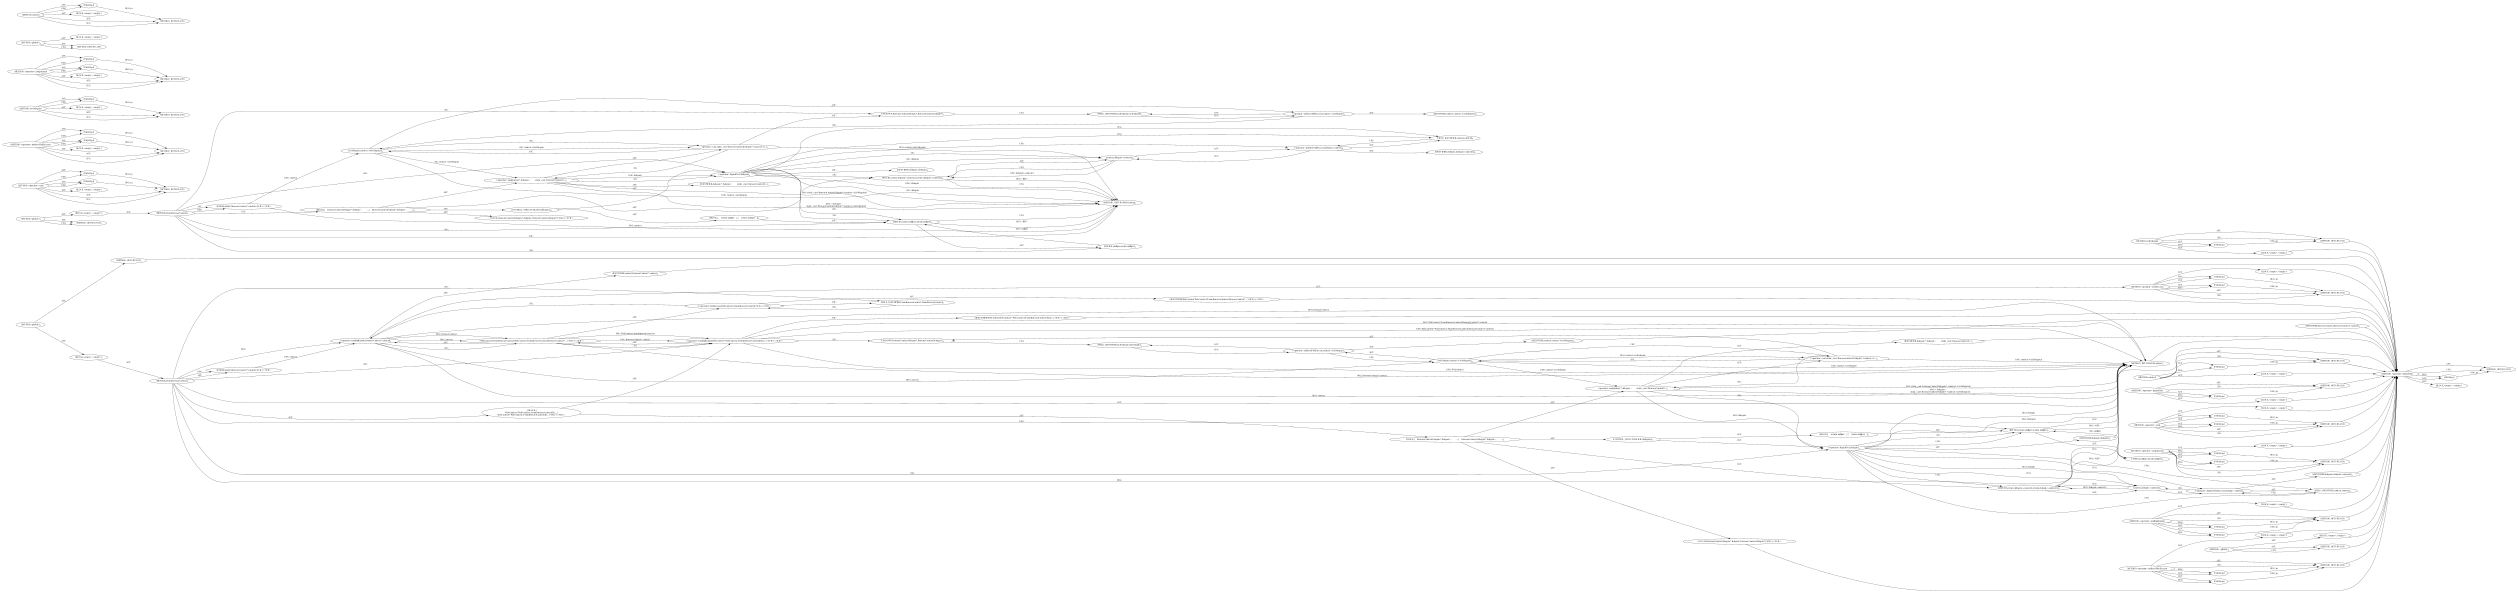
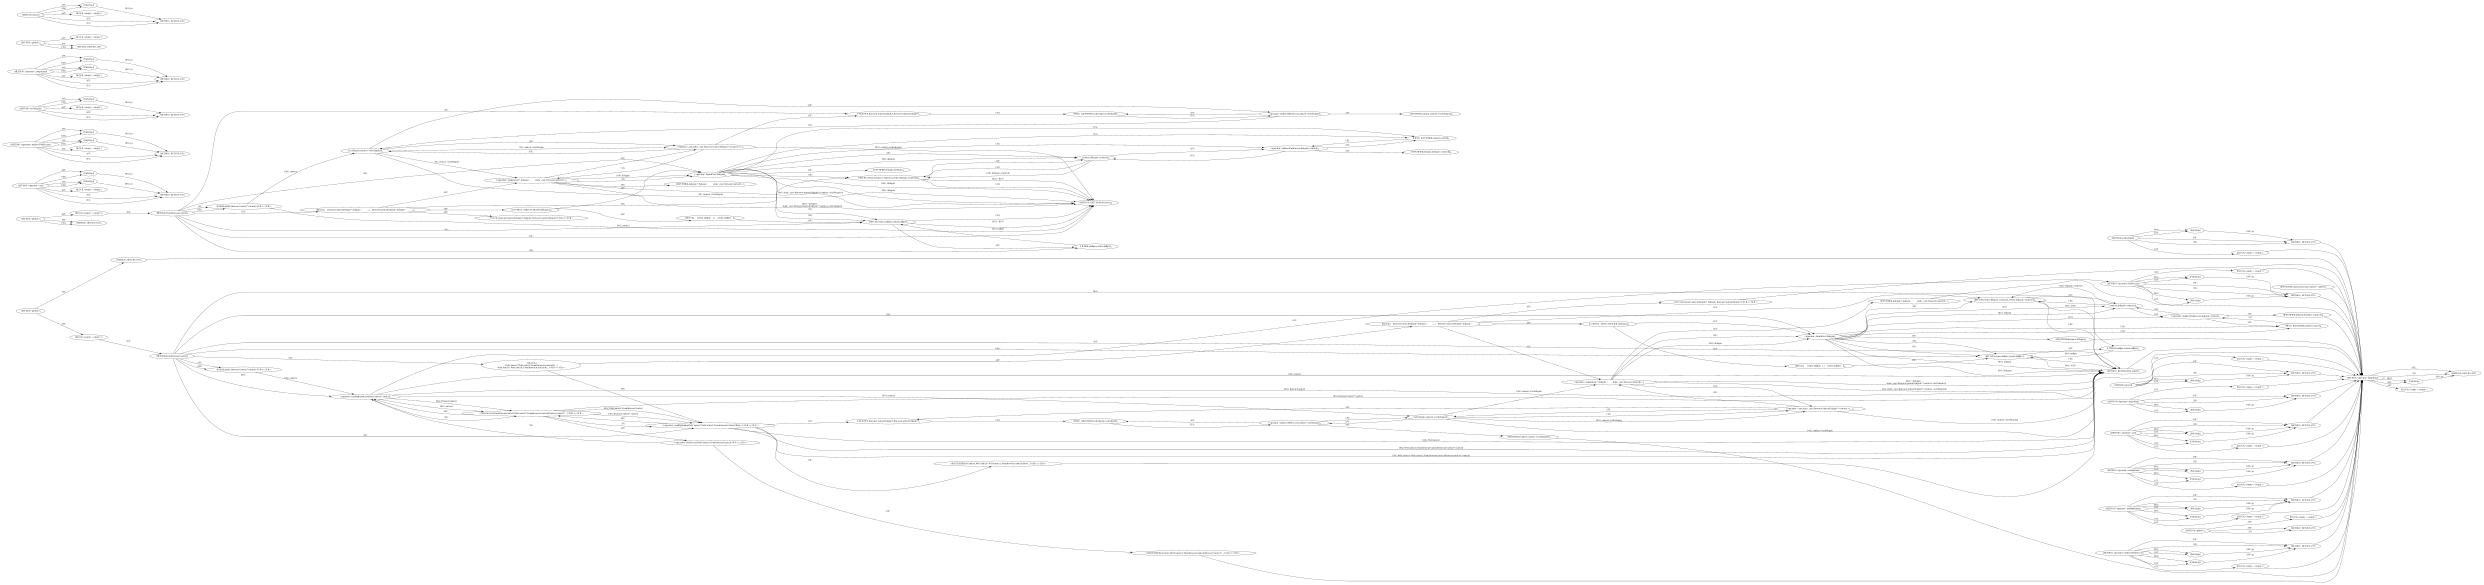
  digraph {
    fontname="Playfair Display"
    rankdir=LR
    node [fontname="Playfair Display"]
    edge [fontname="Playfair Display"]
    n1 [label=<(METHOD,&lt;operator&gt;.logicalNot)>]
    n2 [label=<(PARAM,p1)>]
    n3 [label=<(BLOCK,&lt;empty&gt;,&lt;empty&gt;)>]
    n4 [label=<(METHOD_RETURN,ANY)>]
    n5 [label=<(METHOD,&lt;global&gt;)<SUB>1</SUB>>]
    n6 [label=<(BLOCK,&lt;empty&gt;,&lt;empty&gt;)<SUB>1</SUB>>]
    n7 [label=<(METHOD_RETURN,ANY)<SUB>1</SUB>>]
    n8 [label=<(METHOD,FromBrowserContext)<SUB>1</SUB>>]
    n9 [label="<(PARAM,oxide::BrowserContext* context)<SUB>1</SUB>>"]
    n10 [label=<(BLOCK,{    BrowserContextDelegate* delegate =        ...,{    BrowserContextDelegate* delegate =        ...)<SUB>1</SUB>>]
    n11 [label=<(UNKNOWN,BrowserContextDelegate*,BrowserContextDelegate*)<SUB>3</SUB>>]
    n12 [label=<(&lt;operator&gt;.logicalNot,!delegate)<SUB>4</SUB>>]
    n13 [label=<(RETURN,return nullptr;,return nullptr;)<SUB>5</SUB>>]
    n14 [label=<(LITERAL,nullptr,return nullptr;)<SUB>5</SUB>>]
    n15 [label=<(METHOD_RETURN,WebContext)<SUB>1</SUB>>]
    n16 [label=<(GetDelegate,context-&gt;GetDelegate())<SUB>3</SUB>>]
    n17 [label="<(LOCAL,BrowserContextDelegate* delegate: BrowserContextDelegate*)<SUB>2</SUB>>"]
    n18 [label=<(&lt;operator&gt;.assignment,* delegate =        static_cast&lt;BrowserContextD...)<SUB>2</SUB>>]
    n19 [label=<(CONTROL_STRUCTURE,IF,if (!delegate))<SUB>4</SUB>>]
    n20 [label=<(RETURN,return delegate-&gt;context();,return delegate-&gt;context();)<SUB>8</SUB>>]
    n21 [label=<(FIELD_IDENTIFIER,GetDelegate,GetDelegate)<SUB>3</SUB>>]
    n22 [label=<(IDENTIFIER,delegate,!delegate)<SUB>4</SUB>>]
    n23 [label=<(context,delegate-&gt;context())<SUB>8</SUB>>]
    n24 [label=<(&lt;operator&gt;.indirectFieldAccess,delegate-&gt;context)<SUB>8</SUB>>]
    n25 [label=<(FIELD_IDENTIFIER,context,context)<SUB>8</SUB>>]
    n26 [label=<(&lt;operator&gt;.cast,static_cast&lt;BrowserContextDelegate*&gt;(context-&gt;G...)<SUB>3</SUB>>]
    n27 [label=<(&lt;operator&gt;.indirectFieldAccess,context-&gt;GetDelegate)<SUB>3</SUB>>]
    n28 [label=<(IDENTIFIER,delegate,* delegate =        static_cast&lt;BrowserContextD...)<SUB>2</SUB>>]
    n29 [label=<(BLOCK,{     return nullptr;   },{     return nullptr;   })<SUB>4</SUB>>]
    n30 [label=<(IDENTIFIER,context,context-&gt;GetDelegate())<SUB>3</SUB>>]
    n31 [label=<(IDENTIFIER,delegate,delegate-&gt;context())<SUB>8</SUB>>]
    n32 [label=<(METHOD,&lt;operator&gt;.cast)>]
    n33 [label=<(PARAM,p1)>]
    n34 [label=<(PARAM,p2)>]
    n35 [label=<(BLOCK,&lt;empty&gt;,&lt;empty&gt;)>]
    n36 [label=<(METHOD_RETURN,ANY)>]
    n37 [label=<(METHOD,&lt;operator&gt;.indirectFieldAccess)>]
    n38 [label=<(PARAM,p1)>]
    n39 [label=<(PARAM,p2)>]
    n40 [label=<(BLOCK,&lt;empty&gt;,&lt;empty&gt;)>]
    n41 [label=<(METHOD_RETURN,ANY)>]
    n42 [label=<(METHOD,GetDelegate)>]
    n43 [label=<(PARAM,p1)>]
    n44 [label=<(BLOCK,&lt;empty&gt;,&lt;empty&gt;)>]
    n45 [label=<(METHOD_RETURN,ANY)>]
    n46 [label=<(METHOD,&lt;operator&gt;.assignment)>]
    n47 [label=<(PARAM,p1)>]
    n48 [label=<(PARAM,p2)>]
    n49 [label=<(BLOCK,&lt;empty&gt;,&lt;empty&gt;)>]
    n50 [label=<(METHOD_RETURN,ANY)>]
    n51 [label=<(METHOD,&lt;global&gt;)<SUB>1</SUB>>]
    n52 [label=<(BLOCK,&lt;empty&gt;,&lt;empty&gt;)>]
    n53 [label=<(METHOD_RETURN,ANY)>]
    n54 [label=<(METHOD,context)>]
    n55 [label=<(PARAM,p1)>]
    n56 [label=<(BLOCK,&lt;empty&gt;,&lt;empty&gt;)>]
    n57 [label=<(METHOD_RETURN,ANY)>]
    n58 [label=<(METHOD,GetDelegate)>]
    n59 [label=<(PARAM,p1)>]
    n60 [label=<(BLOCK,&lt;empty&gt;,&lt;empty&gt;)>]
    n61 [label=<(METHOD_RETURN,ANY)>]
    n62 [label=<(METHOD,&lt;global&gt;)<SUB>1</SUB>>]
    n63 [label=<(BLOCK,&lt;empty&gt;,&lt;empty&gt;)<SUB>1</SUB>>]
    n64 [label=<(METHOD_RETURN,ANY)<SUB>1</SUB>>]
    n65 [label=<(METHOD,FromBrowserContext)<SUB>1</SUB>>]
    n66 [label="<(PARAM,oxide::BrowserContext* context)<SUB>1</SUB>>"]
    n67 [label="<(BLOCK,{\nWebContext* WebContext::FromBrowserContext(Br...,{\nWebContext* WebContext::FromBrowserContext(Br...)<SUB>1</SUB>>"]
    n68 [label="<(&lt;operator&gt;.multiplication,WebContext* WebContext::FromBrowserContext(Brow...)<SUB>2</SUB>>"]
-   n69 [label=<(FIELD_IDENTIFIER,FromBrowserContext,FromBrowserContext)<SUB>2</SUB>>]
    n70 [label=<(&lt;operator&gt;.multiplication,BrowserContext* context)<SUB>2</SUB>>]
    n71 [label=<(&lt;operator&gt;.logicalNot,!delegate)<SUB>5</SUB>>]
    n72 [label=<(RETURN,return nullptr;,return nullptr;)<SUB>6</SUB>>]
    n73 [label=<(LITERAL,nullptr,return nullptr;)<SUB>6</SUB>>]
    n74 [label=<(METHOD_RETURN,WebContext)<SUB>1</SUB>>]
    n75 [label=<(BLOCK,{    BrowserContextDelegate* delegate =        ...,{    BrowserContextDelegate* delegate =        ...)<SUB>2</SUB>>]
    n76 [label="<(IDENTIFIER,WebContext,WebContext* WebContext::FromBrowserContext(Brow...)<SUB>2</SUB>>"]
    n77 [label="<(WebContext.FromBrowserContext,WebContext::FromBrowserContext(BrowserContext* ...)<SUB>2</SUB>>"]
    n78 [label=<(UNKNOWN,BrowserContextDelegate*,BrowserContextDelegate*)<SUB>4</SUB>>]
    n79 [label="<(&lt;operator&gt;.fieldAccess,WebContext::FromBrowserContext)<SUB>2</SUB>>"]
    n80 [label=<(IDENTIFIER,context,BrowserContext* context)<SUB>2</SUB>>]
    n81 [label=<(GetDelegate,context-&gt;GetDelegate())<SUB>4</SUB>>]
    n82 [label=<(METHOD,&lt;operator&gt;.fieldAccess)>]
    n83 [label=<(RETURN,return delegate-&gt;context();,return delegate-&gt;context();)<SUB>9</SUB>>]
    n84 [label=<(IDENTIFIER,delegate,!delegate)<SUB>5</SUB>>]
    n85 [label=<(context,delegate-&gt;context())<SUB>9</SUB>>]
    n86 [label=<(&lt;operator&gt;.indirectFieldAccess,delegate-&gt;context)<SUB>9</SUB>>]
    n87 [label=<(FIELD_IDENTIFIER,context,context)<SUB>9</SUB>>]
    n88 [label="<(LOCAL,BrowserContextDelegate* delegate: BrowserContextDelegate*)<SUB>3</SUB>>"]
    n89 [label=<(&lt;operator&gt;.assignment,* delegate =        static_cast&lt;BrowserContextD...)<SUB>3</SUB>>]
    n90 [label=<(CONTROL_STRUCTURE,IF,if (!delegate))<SUB>5</SUB>>]
    n91 [label=<(FIELD_IDENTIFIER,GetDelegate,GetDelegate)<SUB>4</SUB>>]
    n92 [label="<(IDENTIFIER,WebContext,WebContext::FromBrowserContext(BrowserContext* ...)<SUB>2</SUB>>"]
-   n93 [label=<(IDENTIFIER,BrowserContext,BrowserContext* context)<SUB>2</SUB>>]
    n94 [label=<(&lt;operator&gt;.cast,static_cast&lt;BrowserContextDelegate*&gt;(context-&gt;G...)<SUB>4</SUB>>]
    n95 [label=<(&lt;operator&gt;.indirectFieldAccess,context-&gt;GetDelegate)<SUB>4</SUB>>]
    n96 [label=<(IDENTIFIER,delegate,* delegate =        static_cast&lt;BrowserContextD...)<SUB>3</SUB>>]
    n97 [label=<(BLOCK,{     return nullptr;   },{     return nullptr;   })<SUB>5</SUB>>]
    n98 [label=<(IDENTIFIER,context,context-&gt;GetDelegate())<SUB>4</SUB>>]
    n99 [label=<(IDENTIFIER,delegate,delegate-&gt;context())<SUB>9</SUB>>]
    n100 [label=<(PARAM,p1)>]
    n101 [label=<(PARAM,p2)>]
    n102 [label=<(BLOCK,&lt;empty&gt;,&lt;empty&gt;)>]
    n103 [label=<(METHOD_RETURN,ANY)>]
    n104 [label=<(METHOD,context)>]
    n105 [label=<(PARAM,p1)>]
    n106 [label=<(BLOCK,&lt;empty&gt;,&lt;empty&gt;)>]
    n107 [label=<(METHOD_RETURN,ANY)>]
    n108 [label=<(METHOD,&lt;operator&gt;.logicalNot)>]
    n109 [label=<(PARAM,p1)>]
    n110 [label=<(BLOCK,&lt;empty&gt;,&lt;empty&gt;)>]
    n111 [label=<(METHOD_RETURN,ANY)>]
    n112 [label=<(METHOD,&lt;operator&gt;.cast)>]
    n113 [label=<(PARAM,p1)>]
    n114 [label=<(PARAM,p2)>]
    n115 [label=<(BLOCK,&lt;empty&gt;,&lt;empty&gt;)>]
    n116 [label=<(METHOD_RETURN,ANY)>]
    n117 [label=<(METHOD,&lt;operator&gt;.assignment)>]
    n118 [label=<(PARAM,p1)>]
    n119 [label=<(PARAM,p2)>]
    n120 [label=<(BLOCK,&lt;empty&gt;,&lt;empty&gt;)>]
    n121 [label=<(METHOD_RETURN,ANY)>]
    n122 [label=<(METHOD,&lt;operator&gt;.multiplication)>]
    n123 [label=<(PARAM,p1)>]
    n124 [label=<(PARAM,p2)>]
    n125 [label=<(BLOCK,&lt;empty&gt;,&lt;empty&gt;)>]
    n126 [label=<(METHOD_RETURN,ANY)>]
    n127 [label=<(METHOD,&lt;global&gt;)<SUB>1</SUB>>]
    n128 [label=<(BLOCK,&lt;empty&gt;,&lt;empty&gt;)>]
    n129 [label=<(METHOD_RETURN,ANY)>]
    n130 [label=<(METHOD,&lt;operator&gt;.indirectFieldAccess)>]
    n131 [label=<(PARAM,p1)>]
    n132 [label=<(PARAM,p2)>]
    n133 [label=<(BLOCK,&lt;empty&gt;,&lt;empty&gt;)>]
    n134 [label=<(METHOD_RETURN,ANY)>]
    n1 -> n2 [label="AST: "]
    n1 -> n2 [label="DDG: "]
    n1 -> n3 [label="AST: "]
    n1 -> n4 [label="AST: "]
    n1 -> n4 [label="CFG: "]
    n2 -> n4 [label="DDG: p1"]
    n5 -> n6 [label="AST: "]
    n5 -> n7 [label="AST: "]
    n5 -> n7 [label="CFG: "]
    n6 -> n8 [label="AST: "]
    n8 -> n9 [label="AST: "]
    n8 -> n9 [label="DDG: "]
    n8 -> n10 [label="AST: "]
    n8 -> n11 [label="CFG: "]
    n8 -> n12 [label="DDG: "]
    n8 -> n13 [label="DDG: "]
    n8 -> n14 [label="DDG: "]
    n8 -> n15 [label="AST: "]
    n9 -> n15 [label="DDG: context"]
    n9 -> n16 [label="DDG: context"]
    n10 -> n17 [label="AST: "]
    n10 -> n18 [label="AST: "]
    n10 -> n19 [label="AST: "]
    n10 -> n20 [label="AST: "]
    n11 -> n21 [label="CFG: "]
    n12 -> n13 [label="CFG: "]
    n12 -> n13 [label="CDG: "]
    n12 -> n15 [label="DDG: delegate"]
    n12 -> n15 [label="DDG: !delegate"]
    n12 -> n20 [label="CDG: "]
    n12 -> n22 [label="AST: "]
    n12 -> n23 [label="DDG: delegate"]
    n12 -> n23 [label="CDG: "]
    n12 -> n24 [label="CDG: "]
    n12 -> n25 [label="CFG: "]
    n12 -> n25 [label="CDG: "]
    n13 -> n14 [label="AST: "]
    n13 -> n15 [label="CFG: "]
    n13 -> n15 [label="DDG: &lt;RET&gt;"]
    n14 -> n13 [label="DDG: nullptr"]
    n16 -> n15 [label="DDG: context-&gt;GetDelegate"]
    n16 -> n18 [label="DDG: context-&gt;GetDelegate"]
    n16 -> n26 [label="CFG: "]
    n16 -> n26 [label="DDG: context-&gt;GetDelegate"]
    n16 -> n27 [label="AST: "]
    n18 -> n12 [label="CFG: "]
    n18 -> n12 [label="DDG: delegate"]
    n18 -> n15 [label="DDG: static_cast&lt;BrowserContextDelegate*&gt;(context-&gt;GetDelegate())"]
    n18 -> n15 [label="DDG: * delegate =\n       static_cast&lt;BrowserContextDelegate*&gt;(context-&gt;GetDelegate())"]
    n18 -> n26 [label="AST: "]
    n18 -> n28 [label="AST: "]
    n19 -> n12 [label="AST: "]
    n19 -> n29 [label="AST: "]
    n20 -> n15 [label="CFG: "]
    n20 -> n15 [label="DDG: &lt;RET&gt;"]
    n20 -> n23 [label="AST: "]
    n21 -> n27 [label="CFG: "]
    n23 -> n20 [label="CFG: "]
    n23 -> n20 [label="DDG: delegate-&gt;context()"]
    n23 -> n24 [label="AST: "]
    n24 -> n23 [label="CFG: "]
    n24 -> n25 [label="AST: "]
    n24 -> n31 [label="AST: "]
    n25 -> n24 [label="CFG: "]
    n26 -> n11 [label="AST: "]
    n26 -> n15 [label="DDG: context-&gt;GetDelegate()"]
    n26 -> n16 [label="AST: "]
    n26 -> n18 [label="CFG: "]
    n27 -> n16 [label="CFG: "]
    n27 -> n21 [label="AST: "]
    n27 -> n30 [label="AST: "]
    n29 -> n13 [label="AST: "]
    n32 -> n33 [label="AST: "]
    n32 -> n33 [label="DDG: "]
    n32 -> n34 [label="AST: "]
    n32 -> n34 [label="DDG: "]
    n32 -> n35 [label="AST: "]
    n32 -> n36 [label="AST: "]
    n32 -> n36 [label="CFG: "]
    n33 -> n36 [label="DDG: p1"]
    n34 -> n36 [label="DDG: p2"]
    n37 -> n38 [label="AST: "]
    n37 -> n38 [label="DDG: "]
    n37 -> n39 [label="AST: "]
    n37 -> n39 [label="DDG: "]
    n37 -> n40 [label="AST: "]
    n37 -> n41 [label="AST: "]
    n37 -> n41 [label="CFG: "]
    n38 -> n41 [label="DDG: p1"]
    n39 -> n41 [label="DDG: p2"]
    n42 -> n43 [label="AST: "]
    n42 -> n43 [label="DDG: "]
    n42 -> n44 [label="AST: "]
    n42 -> n45 [label="AST: "]
    n42 -> n45 [label="CFG: "]
    n43 -> n45 [label="DDG: p1"]
    n46 -> n47 [label="AST: "]
    n46 -> n47 [label="DDG: "]
    n46 -> n48 [label="AST: "]
    n46 -> n48 [label="DDG: "]
    n46 -> n49 [label="AST: "]
    n46 -> n50 [label="AST: "]
    n46 -> n50 [label="CFG: "]
    n47 -> n50 [label="DDG: p1"]
    n48 -> n50 [label="DDG: p2"]
    n51 -> n52 [label="AST: "]
    n51 -> n53 [label="AST: "]
    n51 -> n53 [label="CFG: "]
    n54 -> n55 [label="AST: "]
    n54 -> n55 [label="DDG: "]
    n54 -> n56 [label="AST: "]
    n54 -> n57 [label="AST: "]
    n54 -> n57 [label="CFG: "]
    n55 -> n57 [label="DDG: p1"]
    n58 -> n59 [label="AST: "]
    n58 -> n59 [label="DDG: "]
    n58 -> n60 [label="AST: "]
    n58 -> n61 [label="AST: "]
    n58 -> n61 [label="CFG: "]
    n59 -> n61 [label="DDG: p1"]
    n60 -> n1
    n61 -> n1
    n62 -> n63 [label="AST: "]
    n62 -> n64 [label="AST: "]
    n63 -> n65 [label="AST: "]
    n64 -> n1
    n65 -> n66 [label="AST: "]
    n65 -> n66 [label="DDG: "]
    n65 -> n67 [label="AST: "]
    n65 -> n68 [label="DDG: "]
-   n65 -> n69 [label="CFG: "]
    n65 -> n70 [label="DDG: "]
    n65 -> n71 [label="DDG: "]
    n65 -> n72 [label="DDG: "]
    n65 -> n73 [label="DDG: "]
    n65 -> n74 [label="AST: "]
    n66 -> n70 [label="DDG: context"]
    n67 -> n68 [label="AST: "]
    n67 -> n75 [label="AST: "]
    n68 -> n74 [label="DDG: WebContext"]
    n68 -> n74 [label="DDG: WebContext::FromBrowserContext(BrowserContext* context)"]
    n68 -> n74 [label="DDG: WebContext* WebContext::FromBrowserContext(BrowserContext* context)"]
    n68 -> n76 [label="AST: "]
    n68 -> n77 [label="AST: "]
    n68 -> n78 [label="CFG: "]
-   n69 -> n79 [label="CFG: "]
    n70 -> n74 [label="DDG: context"]
    n70 -> n74 [label="DDG: BrowserContext"]
    n70 -> n77 [label="CFG: "]
    n70 -> n77 [label="DDG: BrowserContext"]
    n70 -> n77 [label="DDG: context"]
-   n70 -> n80 [label="AST: "]
    n70 -> n81 [label="DDG: context"]
    n70 -> n82 [label="AST: "]
    n71 -> n72 [label="CFG: "]
    n71 -> n72 [label="CDG: "]
    n71 -> n74 [label="DDG: delegate"]
    n71 -> n74 [label="DDG: !delegate"]
    n71 -> n83 [label="CDG: "]
    n71 -> n84 [label="AST: "]
    n71 -> n85 [label="DDG: delegate"]
    n71 -> n85 [label="CDG: "]
    n71 -> n86 [label="CDG: "]
    n71 -> n87 [label="CFG: "]
    n71 -> n87 [label="CDG: "]
    n72 -> n73 [label="AST: "]
    n72 -> n74 [label="CFG: "]
    n72 -> n74 [label="DDG: &lt;RET&gt;"]
    n73 -> n72 [label="DDG: nullptr"]
    n74 -> n1
    n75 -> n83 [label="AST: "]
    n75 -> n88 [label="AST: "]
    n75 -> n89 [label="AST: "]
    n75 -> n90 [label="AST: "]
    n76 -> n1
    n77 -> n68 [label="CFG: "]
    n77 -> n68 [label="DDG: WebContext::FromBrowserContext"]
    n77 -> n68 [label="DDG: BrowserContext* context"]
    n77 -> n70 [label="AST: "]
    n77 -> n74 [label="DDG: BrowserContext* context"]
    n77 -> n79 [label="AST: "]
    n78 -> n91 [label="CFG: "]
-   n79 -> n69 [label="AST: "]
    n79 -> n70 [label="CFG: "]
    n79 -> n92 [label="AST: "]
    n80 -> n1
    n81 -> n74 [label="DDG: context-&gt;GetDelegate"]
    n81 -> n89 [label="DDG: context-&gt;GetDelegate"]
    n81 -> n94 [label="CFG: "]
    n81 -> n94 [label="DDG: context-&gt;GetDelegate"]
    n81 -> n95 [label="AST: "]
    n82 -> n100 [label="AST: "]
    n82 -> n100 [label="DDG: "]
    n82 -> n101 [label="AST: "]
    n82 -> n101 [label="DDG: "]
    n82 -> n102 [label="AST: "]
    n82 -> n103 [label="AST: "]
    n82 -> n103 [label="CFG: "]
    n83 -> n74 [label="CFG: "]
    n83 -> n74 [label="DDG: &lt;RET&gt;"]
    n83 -> n85 [label="AST: "]
    n84 -> n1
    n85 -> n83 [label="CFG: "]
    n85 -> n83 [label="DDG: delegate-&gt;context()"]
    n85 -> n86 [label="AST: "]
    n86 -> n85 [label="CFG: "]
    n86 -> n87 [label="AST: "]
    n86 -> n99 [label="AST: "]
    n87 -> n86 [label="CFG: "]
    n88 -> n1
    n89 -> n71 [label="CFG: "]
    n89 -> n71 [label="DDG: delegate"]
    n89 -> n74 [label="DDG: static_cast&lt;BrowserContextDelegate*&gt;(context-&gt;GetDelegate())"]
    n89 -> n74 [label="DDG: * delegate =\n       static_cast&lt;BrowserContextDelegate*&gt;(context-&gt;GetDelegate())"]
    n89 -> n94 [label="AST: "]
    n89 -> n96 [label="AST: "]
    n90 -> n71 [label="AST: "]
    n90 -> n97 [label="AST: "]
    n91 -> n95 [label="CFG: "]
    n92 -> n1
-   n93 -> n1
    n94 -> n74 [label="DDG: context-&gt;GetDelegate()"]
    n94 -> n78 [label="AST: "]
    n94 -> n81 [label="AST: "]
    n94 -> n89 [label="CFG: "]
    n95 -> n81 [label="CFG: "]
    n95 -> n91 [label="AST: "]
    n95 -> n98 [label="AST: "]
    n96 -> n1
    n97 -> n72 [label="AST: "]
    n98 -> n1
    n99 -> n1
    n100 -> n103 [label="DDG: p1"]
    n101 -> n103 [label="DDG: p2"]
    n102 -> n1
    n103 -> n1
    n104 -> n105 [label="AST: "]
    n104 -> n105 [label="DDG: "]
    n104 -> n106 [label="AST: "]
    n104 -> n107 [label="AST: "]
    n104 -> n107 [label="CFG: "]
    n105 -> n107 [label="DDG: p1"]
    n106 -> n1
    n107 -> n1
    n108 -> n109 [label="AST: "]
    n108 -> n109 [label="DDG: "]
    n108 -> n110 [label="AST: "]
    n108 -> n111 [label="AST: "]
    n108 -> n111 [label="CFG: "]
    n109 -> n111 [label="DDG: p1"]
    n110 -> n1
    n111 -> n1
    n112 -> n113 [label="AST: "]
    n112 -> n113 [label="DDG: "]
    n112 -> n114 [label="AST: "]
    n112 -> n114 [label="DDG: "]
    n112 -> n115 [label="AST: "]
    n112 -> n116 [label="AST: "]
    n112 -> n116 [label="CFG: "]
    n113 -> n116 [label="DDG: p1"]
    n114 -> n116 [label="DDG: p2"]
    n115 -> n1
    n116 -> n1
    n117 -> n118 [label="AST: "]
    n117 -> n118 [label="DDG: "]
    n117 -> n119 [label="AST: "]
    n117 -> n119 [label="DDG: "]
    n117 -> n120 [label="AST: "]
    n117 -> n121 [label="AST: "]
    n117 -> n121 [label="CFG: "]
    n118 -> n121 [label="DDG: p1"]
    n119 -> n121 [label="DDG: p2"]
    n120 -> n1
    n121 -> n1
    n122 -> n123 [label="AST: "]
    n122 -> n123 [label="DDG: "]
    n122 -> n124 [label="AST: "]
    n122 -> n124 [label="DDG: "]
    n122 -> n125 [label="AST: "]
    n122 -> n126 [label="AST: "]
    n122 -> n126 [label="CFG: "]
    n123 -> n126 [label="DDG: p1"]
    n124 -> n126 [label="DDG: p2"]
    n125 -> n1
    n126 -> n1
    n127 -> n128 [label="AST: "]
    n127 -> n129 [label="AST: "]
    n127 -> n129 [label="CFG: "]
    n128 -> n1
    n129 -> n1
    n130 -> n131 [label="AST: "]
    n130 -> n131 [label="DDG: "]
    n130 -> n132 [label="AST: "]
    n130 -> n132 [label="DDG: "]
    n130 -> n133 [label="AST: "]
    n130 -> n134 [label="AST: "]
    n130 -> n134 [label="CFG: "]
    n131 -> n134 [label="DDG: p1"]
    n132 -> n134 [label="DDG: p2"]
    n133 -> n1
    n134 -> n1
  }
